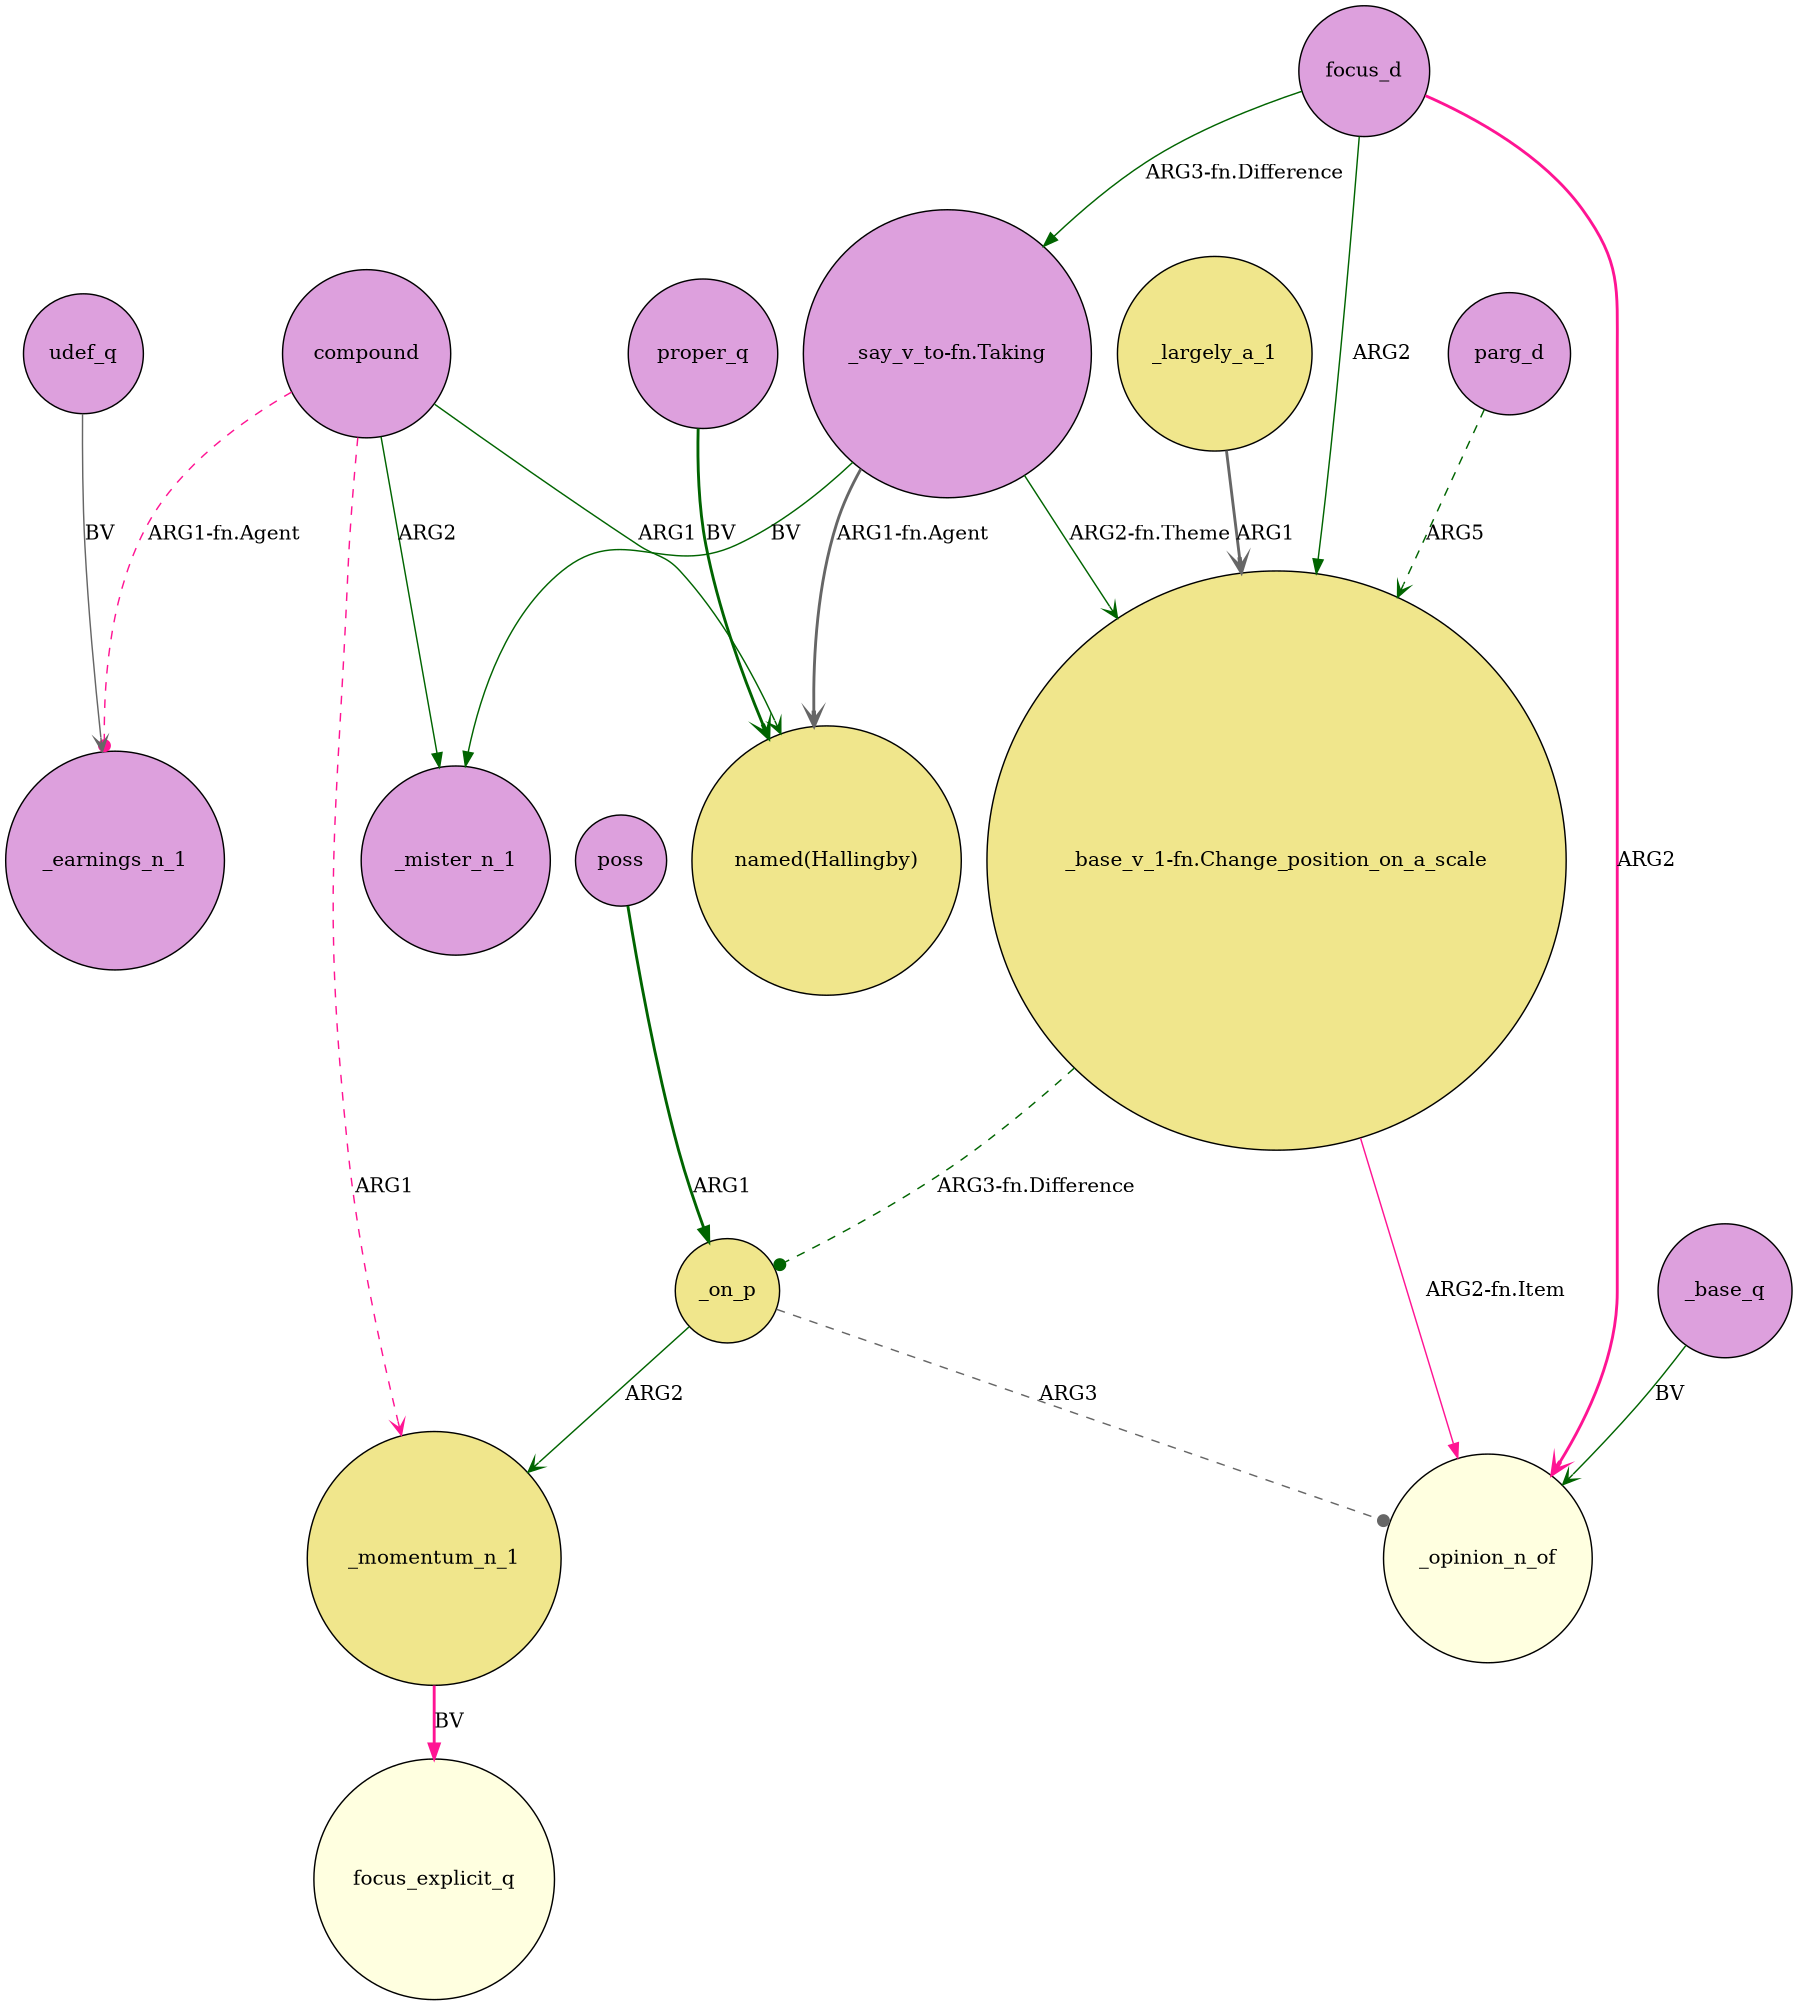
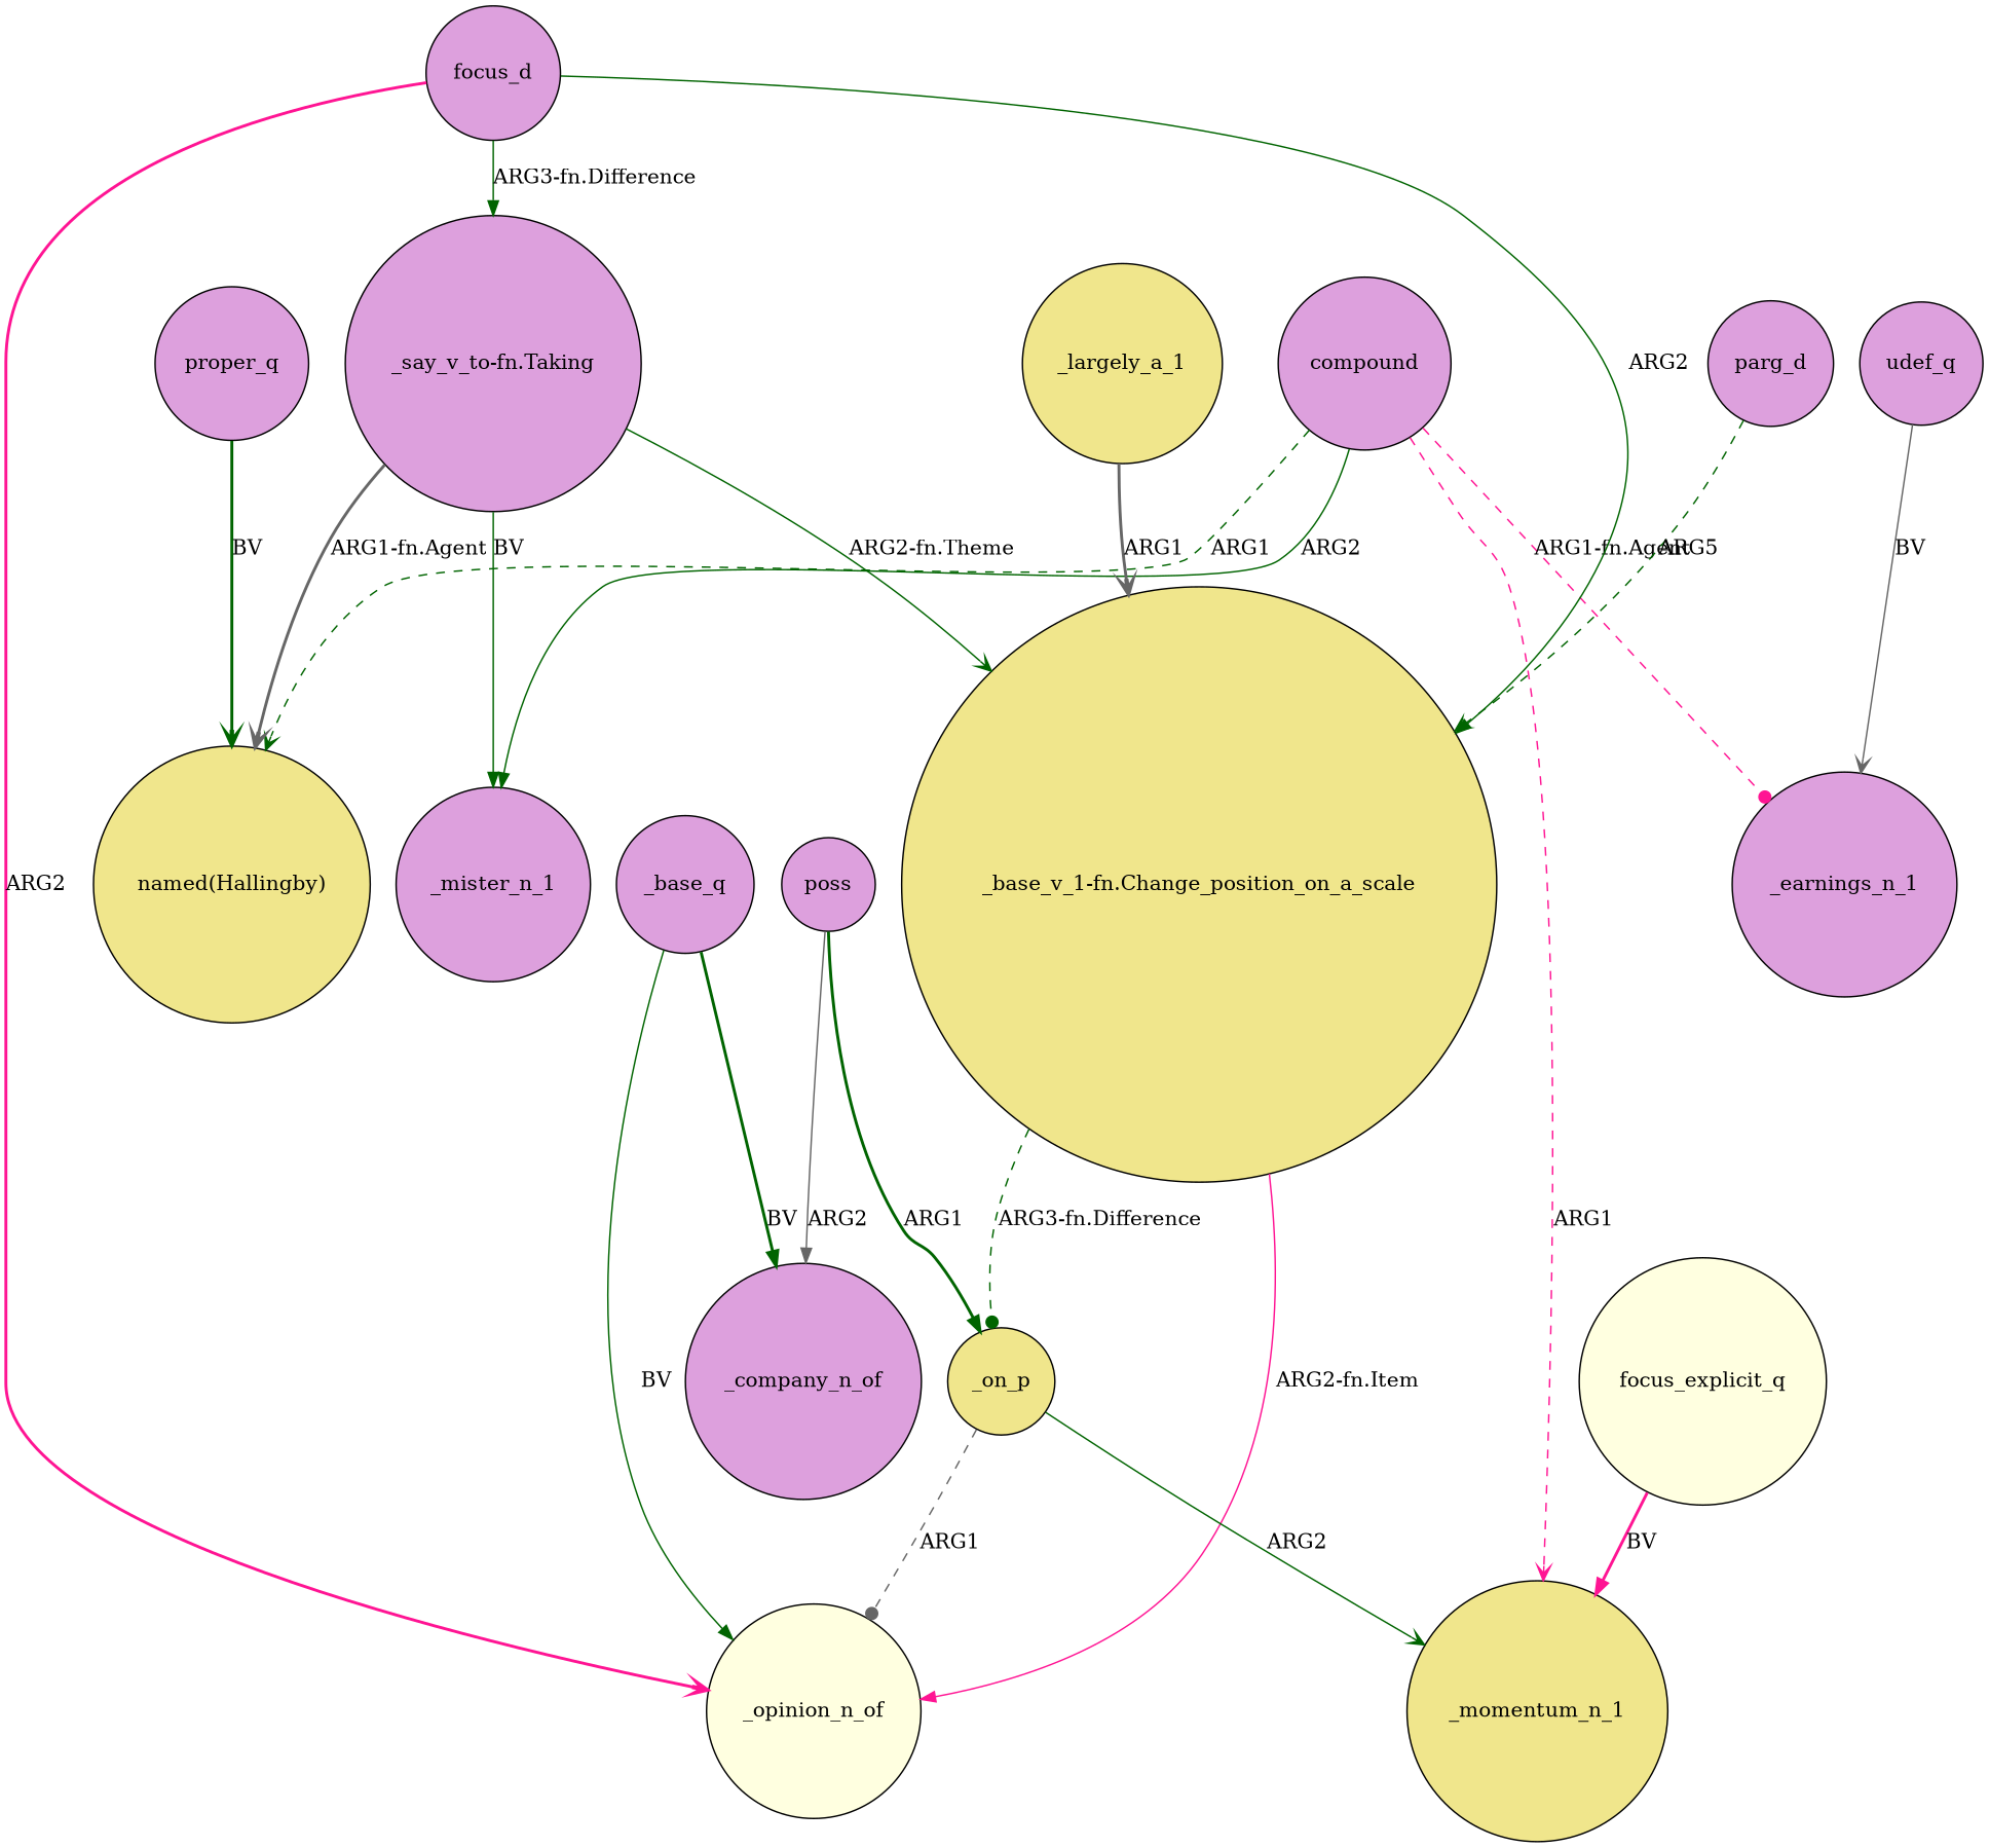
  digraph {
    node [fillcolor=plum shape=circle style=filled]
    edge [arrowhead=vee color=darkgreen style=solid]
    compound
    _mister_n_1
    "named(Hallingby)" [fillcolor=khaki]
    _momentum_n_1 [fillcolor=khaki]
    _earnings_n_1
    focus_d
    "_say_v_to-fn.Taking"
    "_base_v_1-fn.Change_position_on_a_scale" [fillcolor=khaki]
    _opinion_n_of [fillcolor=lightyellow]
    _on_p [fillcolor=khaki]
    parg_d
    n12 [fillcolor=lightyellow label=focus_explicit_q]
    n13 [label=_base_q]
+   _company_n_of
    udef_q
    proper_q
    poss
    _largely_a_1 [fillcolor=khaki]
    compound -> _mister_n_1 [arrowhead=normal label=ARG2]
-   compound -> "named(Hallingby)" [label=ARG1]
+   compound -> "named(Hallingby)" [label=ARG1 style=dashed]
    compound -> _momentum_n_1 [color=deeppink label=ARG1 style=dashed]
    compound -> _earnings_n_1 [arrowhead=dot color=deeppink label="ARG1-fn.Agent" style=dashed]
    focus_d -> "_say_v_to-fn.Taking" [arrowhead=normal label="ARG3-fn.Difference"]
    focus_d -> "_base_v_1-fn.Change_position_on_a_scale" [arrowhead=normal label=ARG2]
    focus_d -> _opinion_n_of [color=deeppink label=ARG2 style=bold]
    "_say_v_to-fn.Taking" -> _mister_n_1 [arrowhead=normal label=BV]
    "_say_v_to-fn.Taking" -> "named(Hallingby)" [color=gray40 label="ARG1-fn.Agent" style=bold]
    "_say_v_to-fn.Taking" -> "_base_v_1-fn.Change_position_on_a_scale" [label="ARG2-fn.Theme"]
    "_base_v_1-fn.Change_position_on_a_scale" -> _opinion_n_of [arrowhead=normal color=deeppink label="ARG2-fn.Item"]
    "_base_v_1-fn.Change_position_on_a_scale" -> _on_p [arrowhead=dot label="ARG3-fn.Difference" style=dashed]
    _on_p -> _momentum_n_1 [label=ARG2]
-   _on_p -> _opinion_n_of [arrowhead=dot color=gray40 label=ARG3 style=dashed]
+   _on_p -> _opinion_n_of [arrowhead=dot color=gray40 label=ARG1 style=dashed]
    parg_d -> "_base_v_1-fn.Change_position_on_a_scale" [label=ARG5 style=dashed]
-   _momentum_n_1 -> n12 [arrowhead=normal color=deeppink label=BV style=bold]
-   n13 -> _opinion_n_of [label=BV]
+   n12 -> _momentum_n_1 [arrowhead=normal color=deeppink label=BV style=bold]
+   n13 -> _opinion_n_of [arrowhead=normal label=BV]
+   n13 -> _company_n_of [arrowhead=normal label=BV style=bold]
    udef_q -> _earnings_n_1 [color=gray40 label=BV]
    proper_q -> "named(Hallingby)" [label=BV style=bold]
    poss -> _on_p [arrowhead=normal label=ARG1 style=bold]
+   poss -> _company_n_of [arrowhead=normal color=gray40 label=ARG2]
    _largely_a_1 -> "_base_v_1-fn.Change_position_on_a_scale" [color=gray40 label=ARG1 style=bold]
  }
